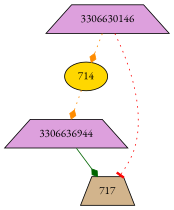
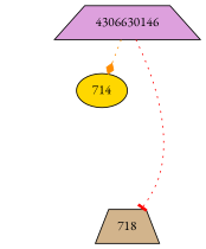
  strict digraph {
    fontname="EB Garamond"
    node [fillcolor=plum fontname="EB Garamond" shape=trapezium style=filled]
    edge [arrowhead=diamond color=darkorange fontname="EB Garamond" style=dotted]
    714 [fillcolor=gold shape=ellipse]
-   3306630146
-   717 [fillcolor=tan]
-   3306636944
-   714 -> 3306636944
+   3306630146 [label=4306630146]
+   717 [fillcolor=tan label=718]
    3306630146 -> 714
    3306630146 -> 717 [arrowhead=tee color=red]
-   3306636944 -> 717 [color=darkgreen style=solid]
  }
